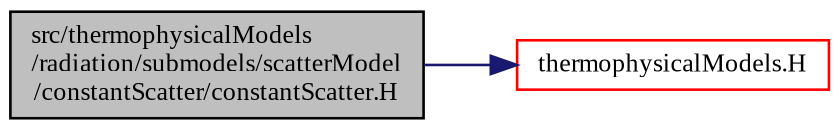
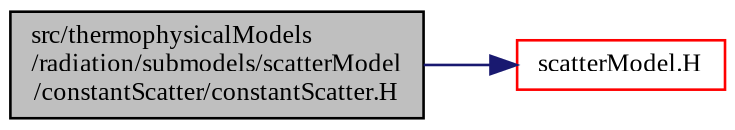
  digraph {
    rankdir=LR
    fontname="Liberation Serif"
    node [fontname="Liberation Serif" fontsize=10 shape=record]
    n1 [color=black fillcolor=grey75 fontcolor=black height=0.2 label="src/thermophysicalModels\l/radiation/submodels/scatterModel\l/constantScatter/constantScatter.H" style=filled width=0.4]
-   n2 [color=red height=0.2 label="thermophysicalModels.H" width=0.4]
+   n2 [color=red height=0.2 label="scatterModel.H" width=0.4]
    n1 -> n2 [color=midnightblue fontname="Liberation Serif" fontsize=10 labelfontname=Helvetica labelfontsize=10 style=solid]
  }
